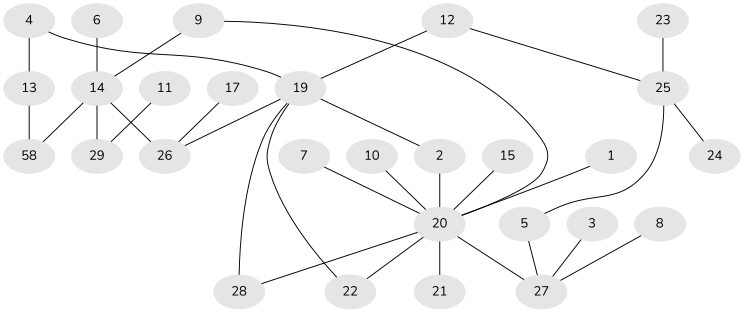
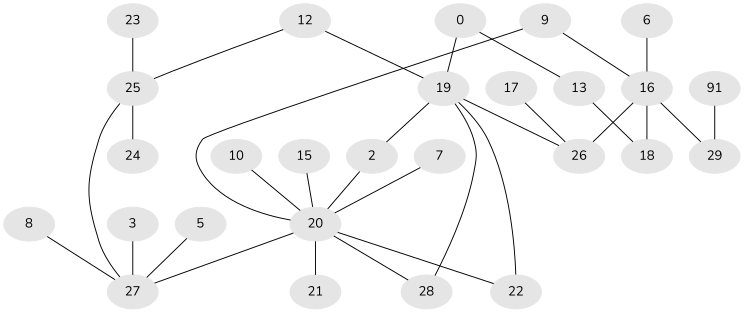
  graph {
    fontname=Nunito
    node [color=gray90 fontname=Nunito style=filled]
    edge [fontname=Nunito weight=1.0]
-   1
    20
    27
    22
    28
    21
    2
    3
-   4
+   4 [label=0]
    13
    19
-   18 [label=58]
+   18
    26
    5
    6
-   16 [label=14]
+   16
    29
    7
    8
    9
    10
-   11
+   11 [label=91]
    12
    25
    24
    15
    17
    23
-   1 -- 20
    20 -- 27
    20 -- 22
    20 -- 28
    20 -- 21
    2 -- 20
    3 -- 27
    4 -- 13
    4 -- 19
    13 -- 18
    19 -- 22
    19 -- 28
    19 -- 2
    19 -- 26
    5 -- 27
    6 -- 16
    16 -- 18
    16 -- 26 [weight=2.0]
    16 -- 29
    7 -- 20
    8 -- 27
    9 -- 20
    9 -- 16
    10 -- 20
    11 -- 29
    12 -- 19
    12 -- 25
-   25 -- 5
+   25 -- 27
    25 -- 24
    15 -- 20
    17 -- 26
    23 -- 25
  }
